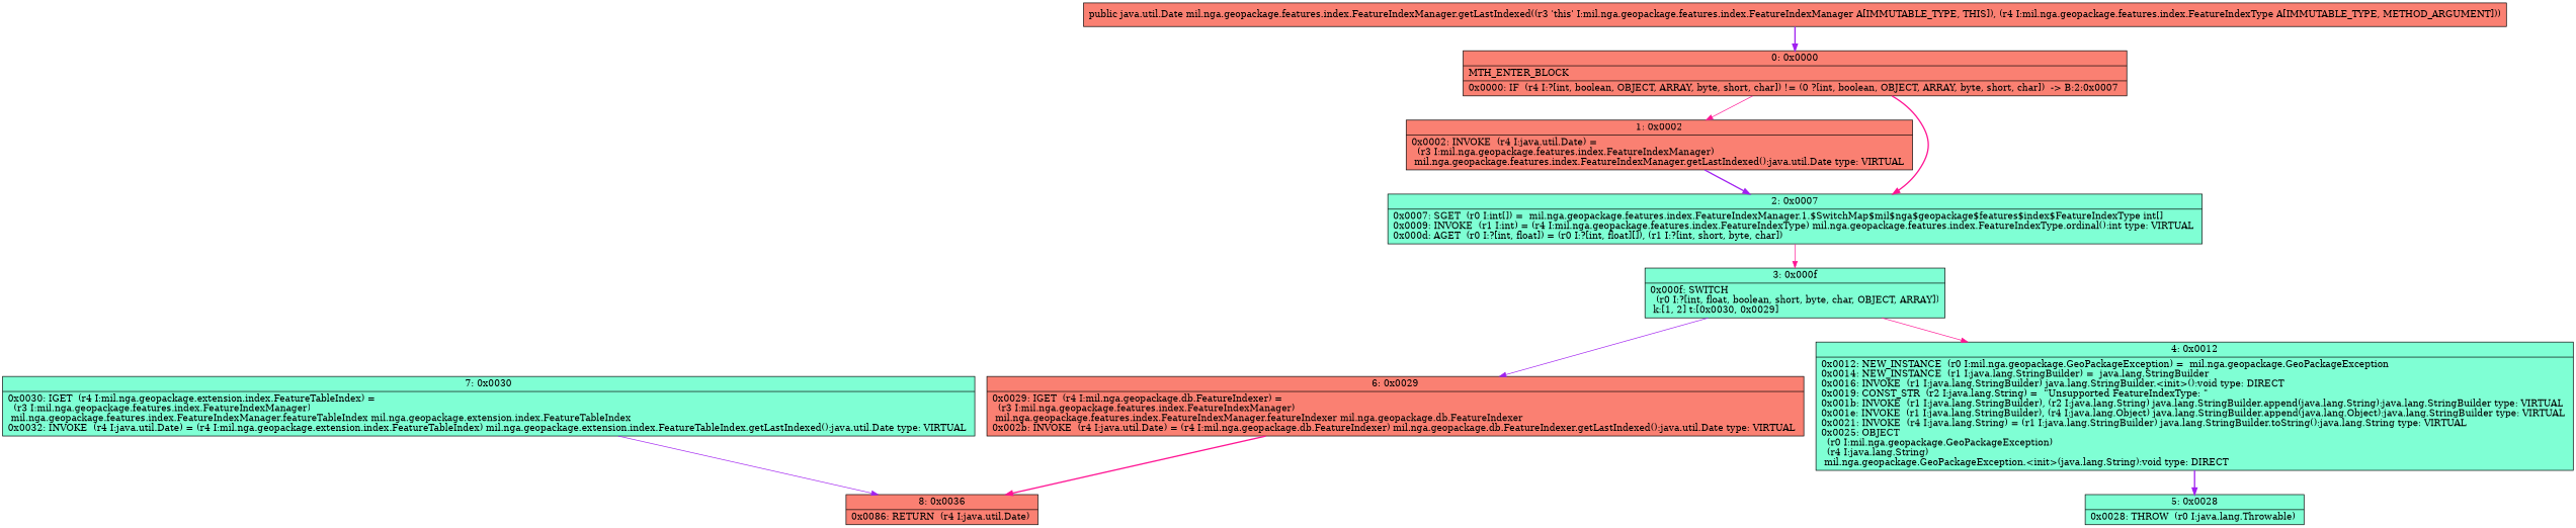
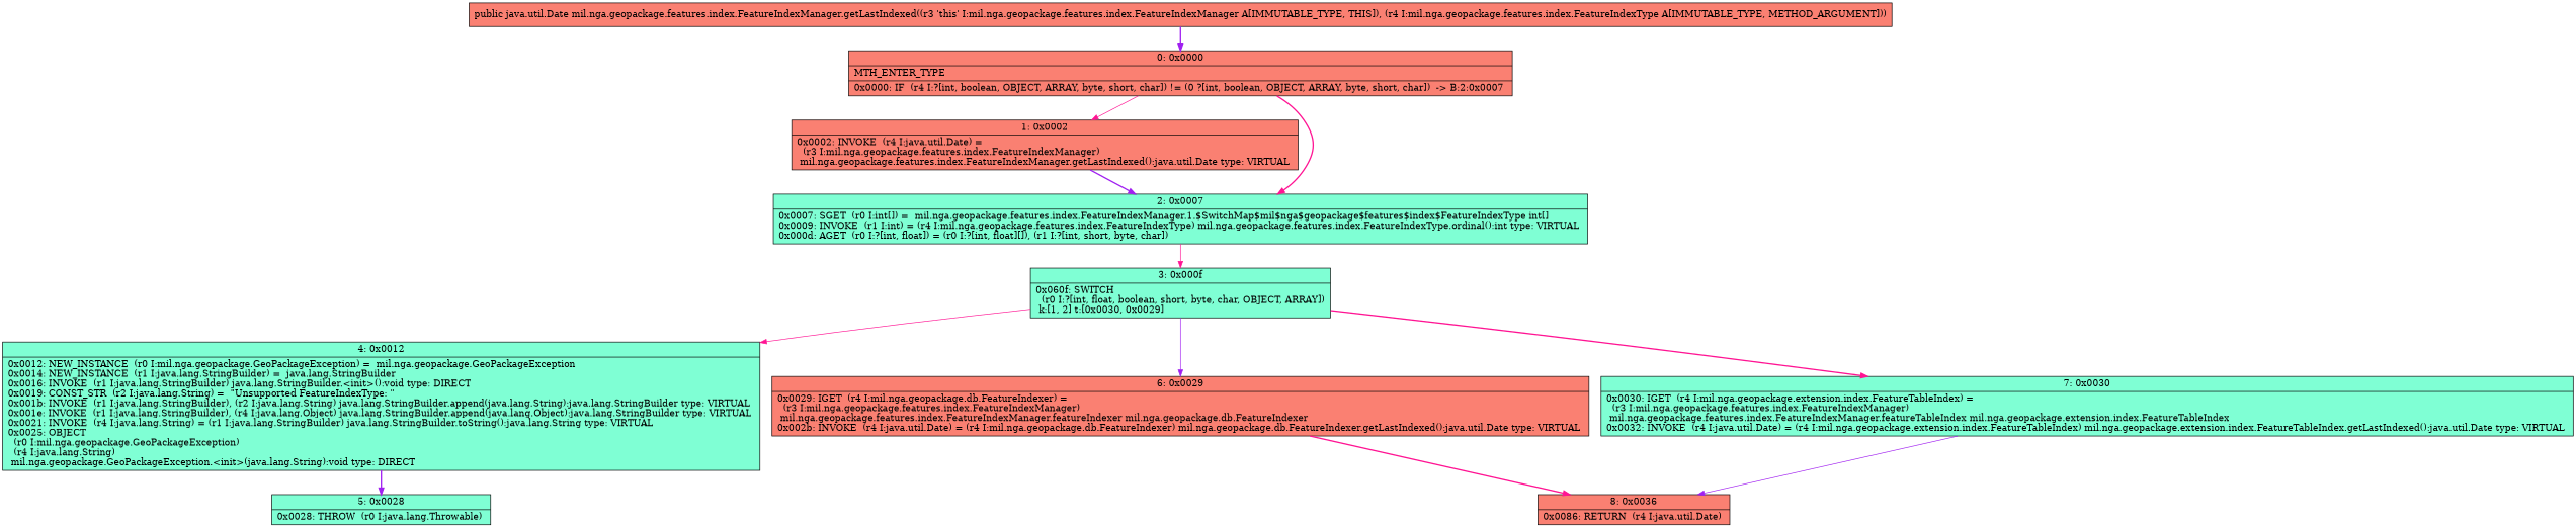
  digraph {
    node [fillcolor=salmon shape=record style=filled]
    edge [color=deeppink style=bold]
-   n1 [label="{0\:\ 0x0000|MTH_ENTER_BLOCK\l|0x0000: IF  (r4 I:?[int, boolean, OBJECT, ARRAY, byte, short, char]) != (0 ?[int, boolean, OBJECT, ARRAY, byte, short, char])  \-\> B:2:0x0007 \l}"]
+   n1 [label="{0\:\ 0x0000|MTH_ENTER_TYPE\l|0x0000: IF  (r4 I:?[int, boolean, OBJECT, ARRAY, byte, short, char]) != (0 ?[int, boolean, OBJECT, ARRAY, byte, short, char])  \-\> B:2:0x0007 \l}"]
    n2 [label="{1\:\ 0x0002|0x0002: INVOKE  (r4 I:java.util.Date) = \l  (r3 I:mil.nga.geopackage.features.index.FeatureIndexManager)\l mil.nga.geopackage.features.index.FeatureIndexManager.getLastIndexed():java.util.Date type: VIRTUAL \l}"]
    n3 [fillcolor=aquamarine label="{2\:\ 0x0007|0x0007: SGET  (r0 I:int[]) =  mil.nga.geopackage.features.index.FeatureIndexManager.1.$SwitchMap$mil$nga$geopackage$features$index$FeatureIndexType int[] \l0x0009: INVOKE  (r1 I:int) = (r4 I:mil.nga.geopackage.features.index.FeatureIndexType) mil.nga.geopackage.features.index.FeatureIndexType.ordinal():int type: VIRTUAL \l0x000d: AGET  (r0 I:?[int, float]) = (r0 I:?[int, float][]), (r1 I:?[int, short, byte, char]) \l}"]
-   n4 [fillcolor=aquamarine label="{3\:\ 0x000f|0x000f: SWITCH  \l  (r0 I:?[int, float, boolean, short, byte, char, OBJECT, ARRAY])\l k:[1, 2] t:[0x0030, 0x0029] \l}"]
+   n4 [fillcolor=aquamarine label="{3\:\ 0x000f|0x060f: SWITCH  \l  (r0 I:?[int, float, boolean, short, byte, char, OBJECT, ARRAY])\l k:[1, 2] t:[0x0030, 0x0029] \l}"]
    n5 [label="{8\:\ 0x0036|0x0086: RETURN  (r4 I:java.util.Date) \l}"]
    n6 [fillcolor=aquamarine label="{4\:\ 0x0012|0x0012: NEW_INSTANCE  (r0 I:mil.nga.geopackage.GeoPackageException) =  mil.nga.geopackage.GeoPackageException \l0x0014: NEW_INSTANCE  (r1 I:java.lang.StringBuilder) =  java.lang.StringBuilder \l0x0016: INVOKE  (r1 I:java.lang.StringBuilder) java.lang.StringBuilder.\<init\>():void type: DIRECT \l0x0019: CONST_STR  (r2 I:java.lang.String) =  \"Unsupported FeatureIndexType: \" \l0x001b: INVOKE  (r1 I:java.lang.StringBuilder), (r2 I:java.lang.String) java.lang.StringBuilder.append(java.lang.String):java.lang.StringBuilder type: VIRTUAL \l0x001e: INVOKE  (r1 I:java.lang.StringBuilder), (r4 I:java.lang.Object) java.lang.StringBuilder.append(java.lang.Object):java.lang.StringBuilder type: VIRTUAL \l0x0021: INVOKE  (r4 I:java.lang.String) = (r1 I:java.lang.StringBuilder) java.lang.StringBuilder.toString():java.lang.String type: VIRTUAL \l0x0025: OBJECT  \l  (r0 I:mil.nga.geopackage.GeoPackageException)\l  (r4 I:java.lang.String)\l mil.nga.geopackage.GeoPackageException.\<init\>(java.lang.String):void type: DIRECT \l}"]
    n7 [label="{6\:\ 0x0029|0x0029: IGET  (r4 I:mil.nga.geopackage.db.FeatureIndexer) = \l  (r3 I:mil.nga.geopackage.features.index.FeatureIndexManager)\l mil.nga.geopackage.features.index.FeatureIndexManager.featureIndexer mil.nga.geopackage.db.FeatureIndexer \l0x002b: INVOKE  (r4 I:java.util.Date) = (r4 I:mil.nga.geopackage.db.FeatureIndexer) mil.nga.geopackage.db.FeatureIndexer.getLastIndexed():java.util.Date type: VIRTUAL \l}"]
    n8 [fillcolor=aquamarine label="{7\:\ 0x0030|0x0030: IGET  (r4 I:mil.nga.geopackage.extension.index.FeatureTableIndex) = \l  (r3 I:mil.nga.geopackage.features.index.FeatureIndexManager)\l mil.nga.geopackage.features.index.FeatureIndexManager.featureTableIndex mil.nga.geopackage.extension.index.FeatureTableIndex \l0x0032: INVOKE  (r4 I:java.util.Date) = (r4 I:mil.nga.geopackage.extension.index.FeatureTableIndex) mil.nga.geopackage.extension.index.FeatureTableIndex.getLastIndexed():java.util.Date type: VIRTUAL \l}"]
    n9 [fillcolor=aquamarine label="{5\:\ 0x0028|0x0028: THROW  (r0 I:java.lang.Throwable) \l}"]
    n10 [label="{public java.util.Date mil.nga.geopackage.features.index.FeatureIndexManager.getLastIndexed((r3 'this' I:mil.nga.geopackage.features.index.FeatureIndexManager A[IMMUTABLE_TYPE, THIS]), (r4 I:mil.nga.geopackage.features.index.FeatureIndexType A[IMMUTABLE_TYPE, METHOD_ARGUMENT])) }"]
    n1 -> n2 [style=solid]
    n1 -> n3
    n2 -> n3 [color=purple]
    n3 -> n4 [style=solid]
    n4 -> n6 [style=solid]
    n4 -> n7 [color=purple style=solid]
+   n4 -> n8
    n6 -> n9 [color=purple]
    n7 -> n5
    n8 -> n5 [color=purple style=solid]
    n10 -> n1 [color=purple]
  }
